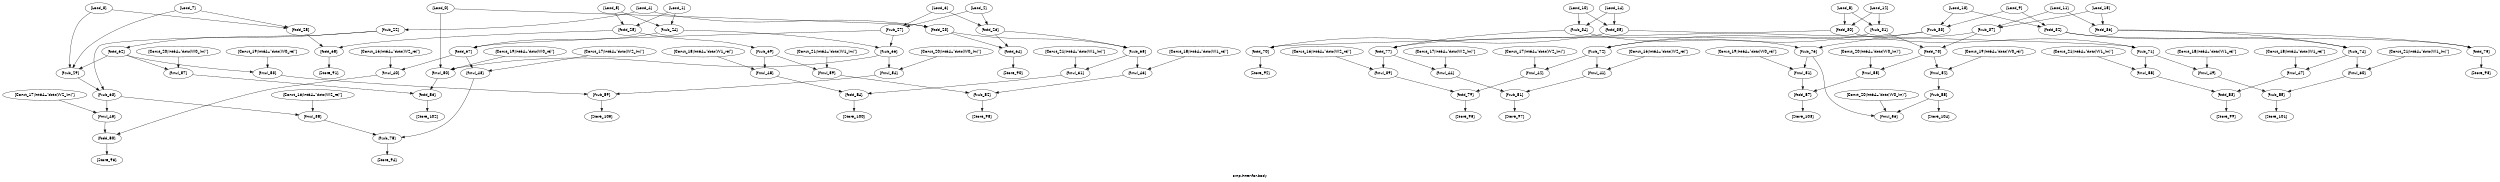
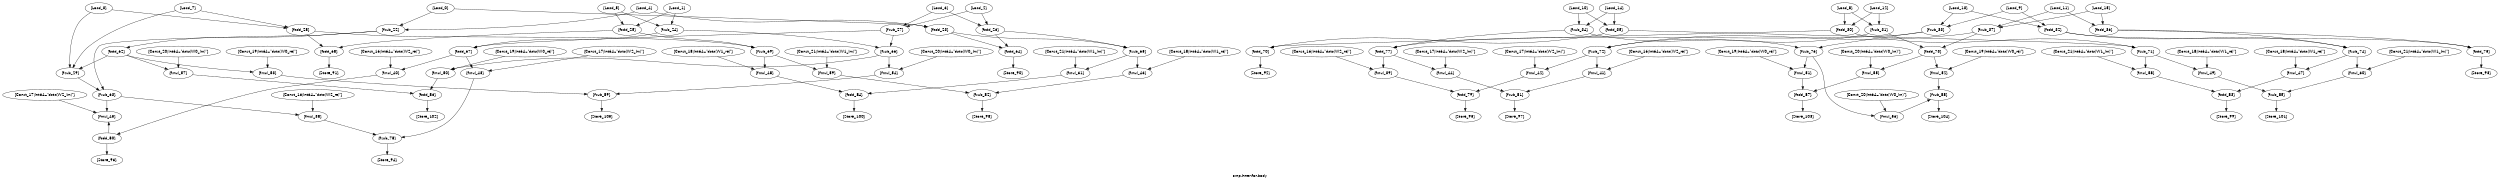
  strict digraph {
    fontname=Lato
    label="omp.inner.for.body"
    node [fontname=Lato opcode=FADD]
    edge [driver=outPinA fontname=Lato load=inPinA]
    n1 [data=in_re label="{Load_0}" opcode=INPUT]
    n2 [label="{fsub_22}"]
    n3 [label="{fadd_23}"]
    n4 [label="{fsub_63}"]
    n5 [label="{fadd_62}"]
    n6 [label="{fsub_65}"]
    n7 [label="{fadd_64}"]
    n8 [data=in_im label="{Load_1}" opcode=INPUT]
    n9 [label="{fsub_24}"]
    n10 [label="{fadd_25}"]
    n11 [label="{fadd_67}"]
    n12 [label="{fsub_66}"]
    n13 [label="{fsub_69}"]
    n14 [label="{fadd_68}"]
    n15 [data=in_re label="{Load_2}" opcode=INPUT]
    n16 [label="{fsub_27}"]
    n17 [label="{fadd_26}"]
    n18 [data=in_im label="{Load_3}" opcode=INPUT]
    n19 [label="{fsub_29}"]
    n20 [label="{fadd_28}"]
    n21 [data=in_re label="{Load_4}" opcode=INPUT]
    n22 [data=in_im label="{Load_5}" opcode=INPUT]
    n23 [data=in_re label="{Load_6}" opcode=INPUT]
    n24 [data=in_im label="{Load_7}" opcode=INPUT]
    n25 [data=in_re label="{Load_8}" opcode=INPUT]
    n26 [label="{fsub_31}"]
    n27 [label="{fadd_30}"]
    n28 [label="{fsub_72}"]
    n29 [label="{fadd_73}"]
    n30 [label="{fsub_71}"]
    n31 [label="{fadd_70}"]
    n32 [data=in_im label="{Load_9}" opcode=INPUT]
    n33 [label="{fsub_33}"]
    n34 [label="{fadd_32}"]
    n35 [label="{fadd_77}"]
    n36 [label="{fsub_76}"]
    n37 [label="{fsub_74}"]
    n38 [label="{fadd_75}"]
    n39 [data=in_re label="{Load_10}" opcode=INPUT]
    n40 [label="{fsub_34}"]
    n41 [label="{fadd_35}"]
    n42 [data=in_im label="{Load_11}" opcode=INPUT]
    n43 [label="{fsub_37}"]
    n44 [label="{fadd_36}"]
    n45 [data=in_re label="{Load_12}" opcode=INPUT]
    n46 [data=in_im label="{Load_13}" opcode=INPUT]
    n47 [data=in_re label="{Load_14}" opcode=INPUT]
    n48 [data=in_im label="{Load_15}" opcode=INPUT]
    n49 [label="{fmul_45}" opcode=FMUL]
    n50 [label="{fmul_38}" opcode=FMUL]
    n51 [label="{fmul_57}" opcode=FMUL]
    n52 [label="{fmul_53}" opcode=FMUL]
    n53 [label="{fmul_61}" opcode=FMUL]
    n54 [label="{fmul_46}" opcode=FMUL]
    n55 [data=out_re label="{Store_90}" opcode=OUTPUT]
    n56 [label="{fmul_40}" opcode=FMUL]
    n57 [label="{fmul_43}" opcode=FMUL]
    n58 [label="{fmul_50}" opcode=FMUL]
    n59 [label="{fmul_54}" opcode=FMUL]
    n60 [label="{fmul_48}" opcode=FMUL]
    n61 [label="{fmul_59}" opcode=FMUL]
    n62 [data=out_im label="{Store_91}" opcode=OUTPUT]
    n63 [label="{fmul_42}" opcode=FMUL]
    n64 [label="{fmul_41}" opcode=FMUL]
    n65 [label="{fmul_55}" opcode=FMUL]
    n66 [label="{fmul_52}" opcode=FMUL]
    n67 [label="{fmul_58}" opcode=FMUL]
    n68 [label="{fmul_49}" opcode=FMUL]
    n69 [data=out_re label="{Store_92}" opcode=OUTPUT]
    n70 [label="{fmul_39}" opcode=FMUL]
    n71 [label="{fmul_44}" opcode=FMUL]
    n72 [label="{fmul_51}" opcode=FMUL]
    n73 [label="{fmul_56}" opcode=FMUL]
    n74 [label="{fmul_47}" opcode=FMUL]
    n75 [label="{fmul_60}" opcode=FMUL]
    n76 [data=out_im label="{Store_93}" opcode=OUTPUT]
    n77 [label="{fadd_80}"]
    n78 [label="{fsub_78}"]
    n79 [label="{fadd_86}"]
    n80 [label="{fsub_89}"]
    n81 [label="{fadd_84}"]
    n82 [label="{fsub_82}"]
    n83 [label="{fadd_79}"]
    n84 [label="{fsub_81}"]
    n85 [label="{fadd_87}"]
    n86 [label="{fsub_88}"]
    n87 [label="{fadd_83}"]
    n88 [label="{fsub_85}"]
    n89 [data=out_im label="{Store_96}" opcode=OUTPUT]
    n90 [data=out_re label="{Store_94}" opcode=OUTPUT]
    n91 [data=out_im label="{Store_102}" opcode=OUTPUT]
    n92 [data=out_re label="{Store_105}" opcode=OUTPUT]
    n93 [data=out_im label="{Store_100}" opcode=OUTPUT]
    n94 [data=out_re label="{Store_98}" opcode=OUTPUT]
    n95 [data=out_im label="{Store_95}" opcode=OUTPUT]
    n96 [data=out_re label="{Store_97}" opcode=OUTPUT]
    n97 [data=out_im label="{Store_103}" opcode=OUTPUT]
    n98 [data=out_re label="{Store_104}" opcode=OUTPUT]
    n99 [data=out_im label="{Store_99}" opcode=OUTPUT]
    n100 [data=out_re label="{Store_101}" opcode=OUTPUT]
    n101 [constVal=1 int64=1 label="{Const_16|int64=\"data(W2_re)\"}" opcode=CONST]
    n102 [constVal=1 int64=1 label="{Const_16|int64=\"data(W2_re)\"}" opcode=CONST]
    n103 [constVal=1 int64=1 label="{Const_16|int64=\"data(W2_re)\"}" opcode=CONST]
    n104 [constVal=1 int64=1 label="{Const_16|int64=\"data(W2_re)\"}" opcode=CONST]
    n105 [constVal=1 int64=0 label="{Const_17|int64=\"data(W2_im)\"}" opcode=CONST]
    n106 [constVal=1 int64=0 label="{Const_17|int64=\"data(W2_im)\"}" opcode=CONST]
    n107 [constVal=1 int64=0 label="{Const_17|int64=\"data(W2_im)\"}" opcode=CONST]
    n108 [constVal=1 int64=0 label="{Const_17|int64=\"data(W2_im)\"}" opcode=CONST]
    n109 [constVal=1 int64=1 label="{Const_18|int64=\"data(W1_re)\"}" opcode=CONST]
    n110 [constVal=1 int64=1 label="{Const_18|int64=\"data(W1_re)\"}" opcode=CONST]
    n111 [constVal=1 int64=1 label="{Const_18|int64=\"data(W1_re)\"}" opcode=CONST]
    n112 [constVal=1 int64=1 label="{Const_18|int64=\"data(W1_re)\"}" opcode=CONST]
    n113 [constVal=1 int64=1 label="{Const_19|int64=\"data(W0_re)\"}" opcode=CONST]
    n114 [constVal=1 int64=1 label="{Const_19|int64=\"data(W0_re)\"}" opcode=CONST]
    n115 [constVal=1 int64=1 label="{Const_19|int64=\"data(W0_re)\"}" opcode=CONST]
    n116 [constVal=1 int64=1 label="{Const_19|int64=\"data(W0_re)\"}" opcode=CONST]
    n117 [constVal=1 int64=0 label="{Const_20|int64=\"data(W0_im)\"}" opcode=CONST]
    n118 [constVal=1 int64=0 label="{Const_20|int64=\"data(W0_im)\"}" opcode=CONST]
    n119 [constVal=1 int64=0 label="{Const_20|int64=\"data(W0_im)\"}" opcode=CONST]
    n120 [constVal=1 int64=0 label="{Const_20|int64=\"data(W0_im)\"}" opcode=CONST]
    n121 [constVal=1 int64=0 label="{Const_21|int64=\"data(W1_im)\"}" opcode=CONST]
    n122 [constVal=1 int64=0 label="{Const_21|int64=\"data(W1_im)\"}" opcode=CONST]
    n123 [constVal=1 int64=0 label="{Const_21|int64=\"data(W1_im)\"}" opcode=CONST]
    n124 [constVal=1 int64=0 label="{Const_21|int64=\"data(W1_im)\"}" opcode=CONST]
-   n1 -> n58 [load=inPinB]
+   n1 -> n2 [load=inPinB]
    n1 -> n3 [load=inPinB]
    n2 -> n4 [load=inPinB]
    n2 -> n5 [load=inPinB]
    n3 -> n6 [load=inPinB]
    n3 -> n7 [load=inPinB]
    n4 -> n49 [load=inPinB]
    n4 -> n50 [load=inPinB]
    n5 -> n19
    n5 -> n51 [load=inPinB]
    n5 -> n52 [load=inPinB]
    n6 -> n53 [load=inPinB]
    n6 -> n54 [load=inPinB]
    n7 -> n55
    n8 -> n9 [load=inPinB]
    n8 -> n10 [load=inPinB]
    n9 -> n11 [load=inPinB]
    n9 -> n12 [load=inPinB]
    n10 -> n13 [load=inPinB]
    n10 -> n14 [load=inPinB]
    n11 -> n56 [load=inPinB]
    n11 -> n57 [load=inPinB]
    n12 -> n58 [load=inPinB]
    n12 -> n59 [load=inPinB]
    n13 -> n60 [load=inPinB]
    n13 -> n61 [load=inPinB]
    n14 -> n62
    n15 -> n16 [load=inPinB]
    n15 -> n17 [load=inPinB]
    n16 -> n11
    n16 -> n12
    n17 -> n6
    n17 -> n7
    n18 -> n19 [load=inPinB]
    n18 -> n20 [load=inPinB]
    n19 -> n4
+   n20 -> n13
    n20 -> n14
    n21 -> n2
    n21 -> n3
    n22 -> n9
    n22 -> n10
    n23 -> n16
    n23 -> n17
    n24 -> n19
    n24 -> n20
    n25 -> n26 [load=inPinB]
    n25 -> n27 [load=inPinB]
    n26 -> n28 [load=inPinB]
    n26 -> n29 [load=inPinB]
    n27 -> n30 [load=inPinB]
    n27 -> n31 [load=inPinB]
    n28 -> n63 [load=inPinB]
    n28 -> n64 [load=inPinB]
    n29 -> n65 [load=inPinB]
    n29 -> n66 [load=inPinB]
    n30 -> n67 [load=inPinB]
    n30 -> n68 [load=inPinB]
    n31 -> n69
    n32 -> n33 [load=inPinB]
    n32 -> n34 [load=inPinB]
    n33 -> n35 [load=inPinB]
    n33 -> n36 [load=inPinB]
    n34 -> n37 [load=inPinB]
    n34 -> n38 [load=inPinB]
    n35 -> n70 [load=inPinB]
    n35 -> n71 [load=inPinB]
    n36 -> n72 [load=inPinB]
    n36 -> n73 [load=inPinB]
    n37 -> n74 [load=inPinB]
    n37 -> n75 [load=inPinB]
    n38 -> n76
    n39 -> n40 [load=inPinB]
    n39 -> n41 [load=inPinB]
    n40 -> n35
    n40 -> n36
    n41 -> n30
    n41 -> n31
    n42 -> n43 [load=inPinB]
    n42 -> n44 [load=inPinB]
    n43 -> n28
    n43 -> n29
    n44 -> n37
    n44 -> n38
    n45 -> n26
    n45 -> n27
    n46 -> n33
    n46 -> n34
    n47 -> n40
    n47 -> n41
    n48 -> n43
    n48 -> n44
-   n49 -> n77 [load=inPinB]
+   n77 -> n49 [load=inPinB]
    n50 -> n78 [load=inPinB]
    n51 -> n79 [load=inPinB]
    n52 -> n80 [load=inPinB]
    n53 -> n81 [load=inPinB]
    n54 -> n82 [load=inPinB]
    n56 -> n77
    n57 -> n78
    n58 -> n79
    n59 -> n80
    n60 -> n81
    n61 -> n82
    n63 -> n83 [load=inPinB]
    n64 -> n84 [load=inPinB]
    n65 -> n85 [load=inPinB]
    n66 -> n86 [load=inPinB]
    n67 -> n87 [load=inPinB]
    n68 -> n88 [load=inPinB]
    n70 -> n83
    n71 -> n84
    n72 -> n85
-   n86 -> n73
+   n73 -> n86
    n74 -> n87
    n75 -> n88
    n77 -> n89
    n78 -> n90
    n79 -> n91
    n80 -> n92
    n81 -> n93
    n82 -> n94
    n83 -> n95
    n84 -> n96
    n85 -> n97
    n86 -> n98
    n87 -> n99
    n88 -> n100
    n101 -> n50
    n102 -> n70
    n103 -> n56
    n104 -> n64
    n105 -> n63
    n106 -> n57
    n107 -> n71
    n108 -> n49
    n109 -> n54
    n110 -> n74
    n111 -> n60
    n112 -> n68
    n113 -> n58
    n114 -> n72
    n115 -> n66
    n116 -> n52
    n117 -> n59
    n118 -> n65
    n119 -> n73
    n120 -> n51
    n121 -> n67
    n122 -> n61
    n123 -> n75
    n124 -> n53
  }
